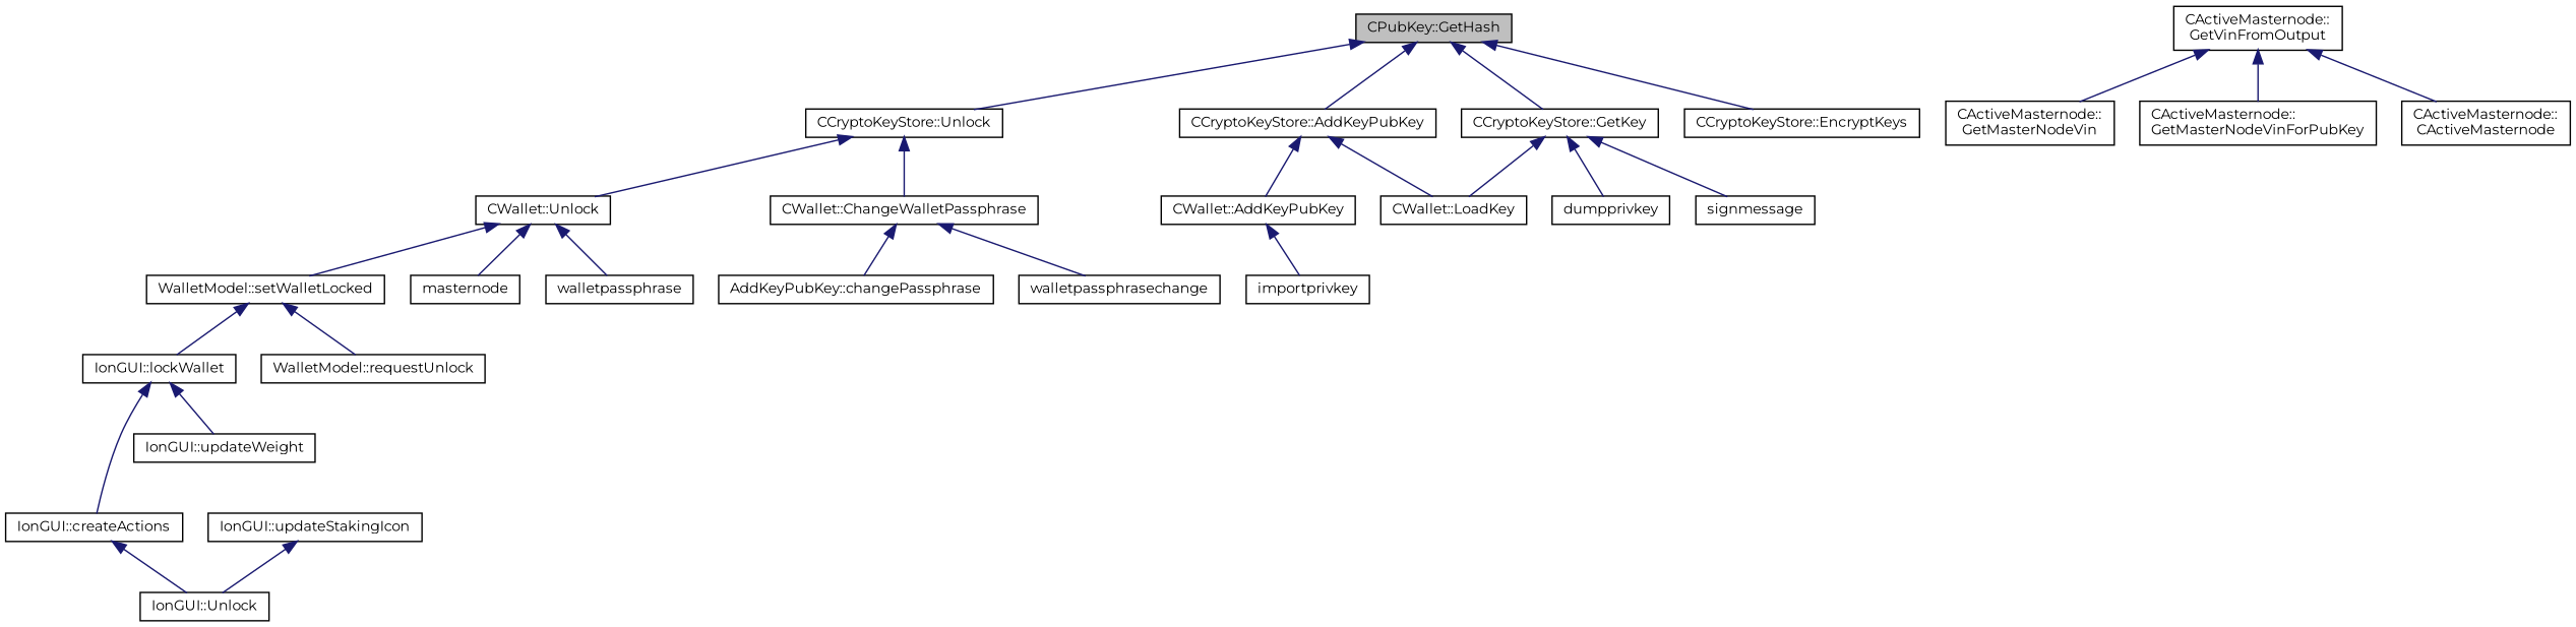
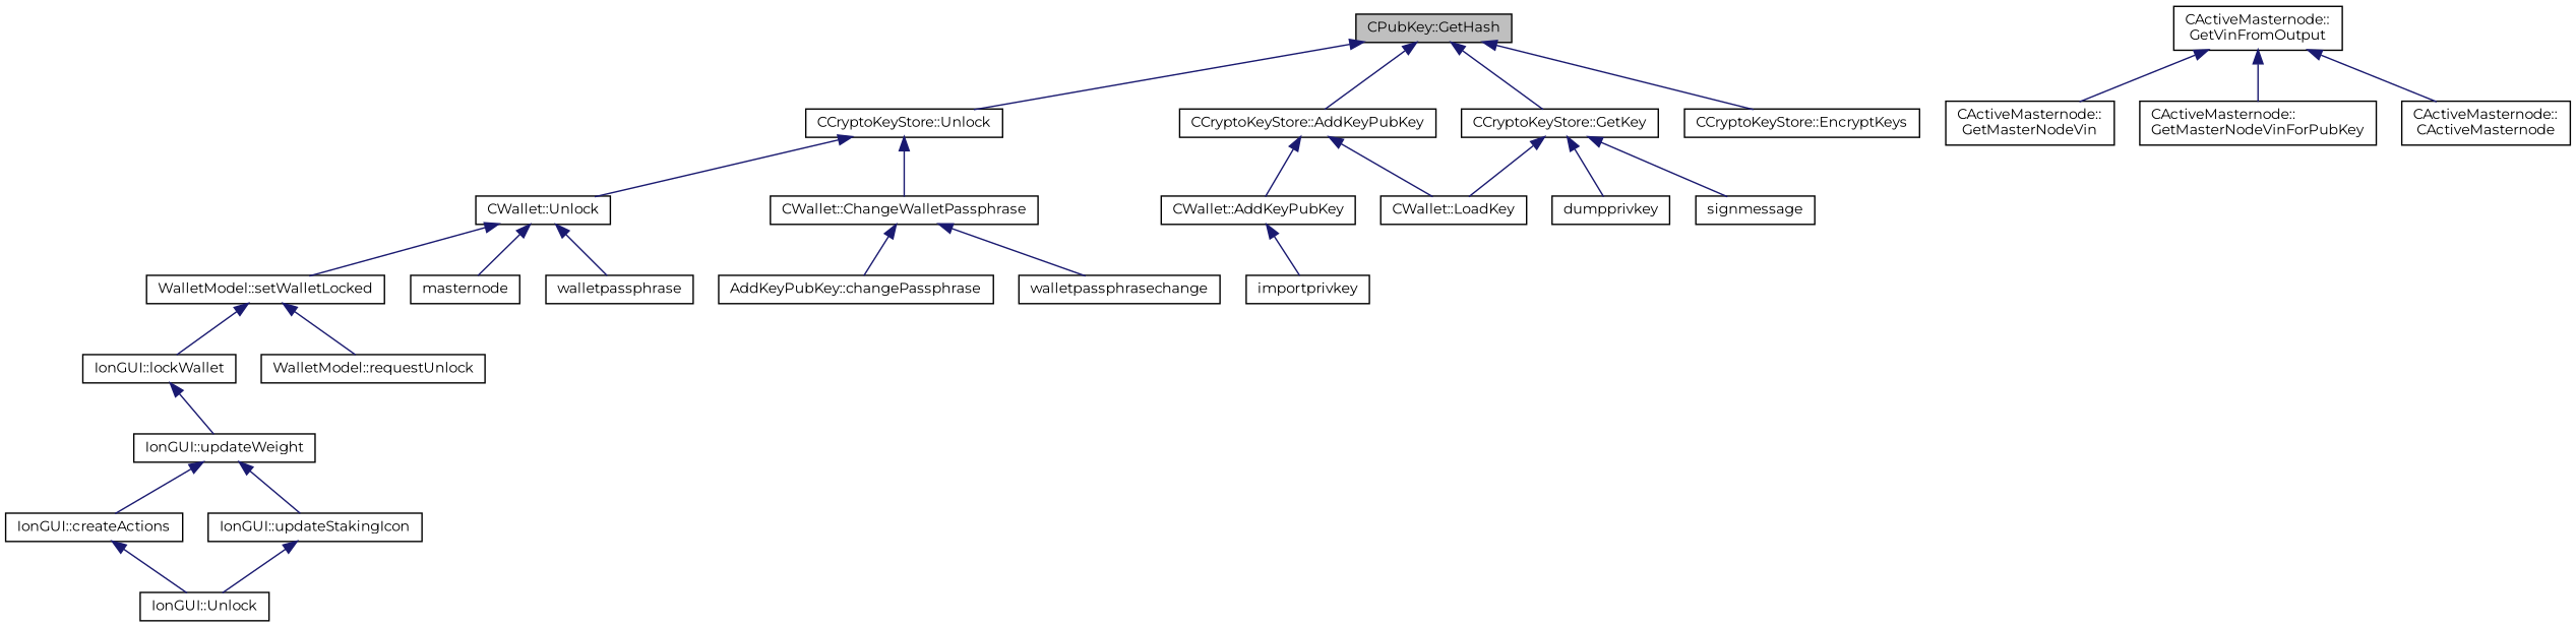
  digraph {
    fontname=Montserrat
    rankdir=TB
    node [color=black fillcolor=white fontname=Montserrat fontsize=10 shape=record style=filled]
    edge [color=midnightblue dir=back fontname=Montserrat fontsize=10 labelfontname=Helvetica labelfontsize=10 style=solid]
    n1 [fillcolor=grey75 fontcolor=black height=0.2 label="CPubKey::GetHash" width=0.4]
    n2 [height=0.2 label="CCryptoKeyStore::Unlock" width=0.4]
    n3 [height=0.2 label="CCryptoKeyStore::AddKeyPubKey" width=0.4]
    n4 [height=0.2 label="CCryptoKeyStore::GetKey" width=0.4]
    n5 [height=0.2 label="CCryptoKeyStore::EncryptKeys" width=0.4]
    n6 [height=0.2 label="CWallet::Unlock" width=0.4]
    n7 [height=0.2 label="CWallet::ChangeWalletPassphrase" width=0.4]
    n8 [height=0.2 label="CWallet::AddKeyPubKey" width=0.4]
    n9 [height=0.2 label="CWallet::LoadKey" width=0.4]
    n10 [height=0.2 label=dumpprivkey width=0.4]
    n11 [height=0.2 label=signmessage width=0.4]
    n12 [height=0.2 label="WalletModel::setWalletLocked" width=0.4]
    n13 [height=0.2 label=masternode width=0.4]
    n14 [height=0.2 label=walletpassphrase width=0.4]
    n15 [height=0.2 label="AddKeyPubKey::changePassphrase" width=0.4]
    n16 [height=0.2 label=walletpassphrasechange width=0.4]
    n17 [height=0.2 label="IonGUI::lockWallet" width=0.4]
    n18 [height=0.2 label="WalletModel::requestUnlock" width=0.4]
    n19 [height=0.2 label="IonGUI::createActions" width=0.4]
    n20 [height=0.2 label="IonGUI::updateWeight" width=0.4]
    n21 [height=0.2 label="IonGUI::Unlock" width=0.4]
    n22 [height=0.2 label="IonGUI::updateStakingIcon" width=0.4]
    n23 [height=0.2 label=importprivkey width=0.4]
    n24 [height=0.2 label="CActiveMasternode::\lGetVinFromOutput" width=0.4]
    n25 [height=0.2 label="CActiveMasternode::\lGetMasterNodeVin" width=0.4]
    n26 [height=0.2 label="CActiveMasternode::\lGetMasterNodeVinForPubKey" width=0.4]
    n27 [height=0.2 label="CActiveMasternode::\lCActiveMasternode" width=0.4]
    n1 -> n2
    n1 -> n3
    n1 -> n4
    n1 -> n5
    n2 -> n6
    n2 -> n7
    n3 -> n8
    n3 -> n9
    n4 -> n9
    n4 -> n10
    n4 -> n11
    n6 -> n12
    n6 -> n13
    n6 -> n14
    n7 -> n15
    n7 -> n16
    n8 -> n23
    n12 -> n17
    n12 -> n18
-   n17 -> n19
+   n20 -> n19
    n17 -> n20
    n19 -> n21
+   n20 -> n22
    n22 -> n21
    n24 -> n25
    n24 -> n26
    n24 -> n27
  }
